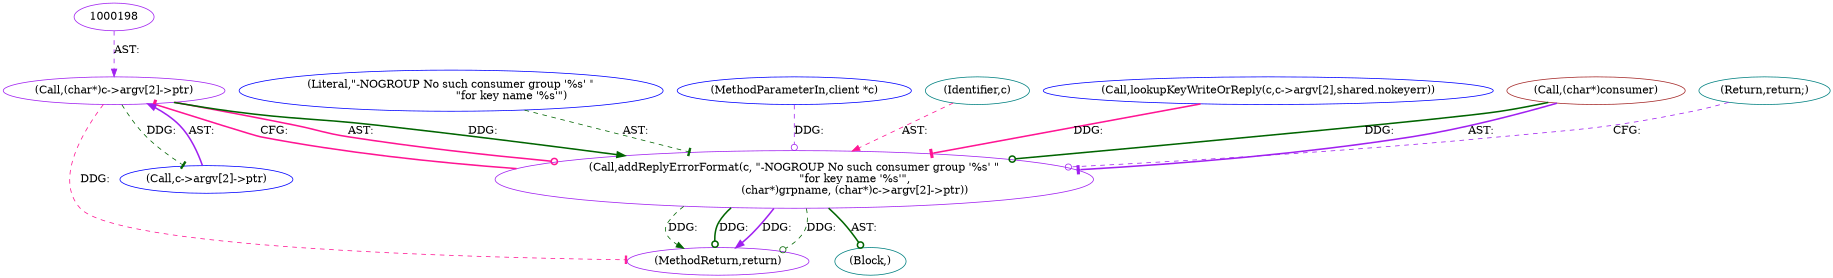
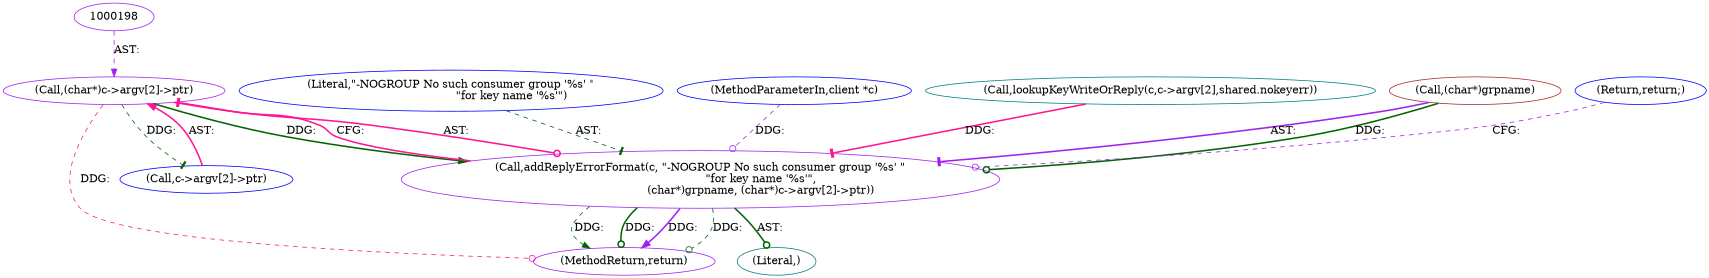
  digraph {
    node [color=blue]
    edge [arrowhead=odot color=darkgreen style=bold]
    n1 [color=purple label="(Call,(char*)c->argv[2]->ptr)"]
    n2 [color=purple label="(Call,addReplyErrorFormat(c, \"-NOGROUP No such consumer group '%s' \"\n                                   \"for key name '%s'\",\n                                   (char*)grpname, (char*)c->argv[2]->ptr))"]
    n3 [color=purple label="(MethodReturn,return)"]
    n4 [label="(Call,c->argv[2]->ptr)"]
-   n5 [color=teal label="(Block,)"]
+   n5 [color=teal label="(Literal,)"]
    n6 [label="(Literal,\"-NOGROUP No such consumer group '%s' \"\n                                   \"for key name '%s'\")"]
    n7 [label="(MethodParameterIn,client *c)"]
-   n8 [color=teal label="(Identifier,c)"]
-   n9 [label="(Call,lookupKeyWriteOrReply(c,c->argv[2],shared.nokeyerr))"]
-   n10 [color=brown label="(Call,(char*)consumer)"]
-   n11 [color=teal label="(Return,return;)"]
+   n9 [color=teal label="(Call,lookupKeyWriteOrReply(c,c->argv[2],shared.nokeyerr))"]
+   n10 [color=brown label="(Call,(char*)grpname)"]
+   n11 [label="(Return,return;)"]
    1000198 [color=purple]
    n1 -> n2 [color=deeppink label="AST: "]
    n1 -> n2 [arrowhead=normal label="DDG: "]
-   n1 -> n3 [arrowhead=tee color=deeppink label="DDG: " style=dashed]
+   n1 -> n3 [color=deeppink label="DDG: " style=dashed]
    n1 -> n4 [arrowhead=tee label="DDG: " style=dashed]
    n2 -> n1 [arrowhead=tee color=deeppink label="CFG: "]
    n2 -> n3 [label="DDG: " style=dashed]
    n2 -> n3 [arrowhead=normal label="DDG: " style=dashed]
    n2 -> n3 [label="DDG: "]
    n2 -> n3 [arrowhead=normal color=purple label="DDG: "]
    n2 -> n5 [label="AST: "]
-   n4 -> n1 [arrowhead=normal color=purple label="AST: "]
+   n4 -> n1 [arrowhead=normal color=deeppink label="AST: "]
    n6 -> n2 [arrowhead=tee label="AST: " style=dashed]
    n7 -> n2 [color=purple label="DDG: " style=dashed]
-   n8 -> n2 [arrowhead=normal color=deeppink label="AST: " style=dashed]
    n9 -> n2 [arrowhead=tee color=deeppink label="DDG: "]
    n10 -> n2 [arrowhead=tee color=purple label="AST: "]
    n10 -> n2 [label="DDG: "]
    n11 -> n2 [color=purple label="CFG: " style=dashed]
    1000198 -> n1 [arrowhead=normal color=purple label="AST: " style=dashed]
  }
